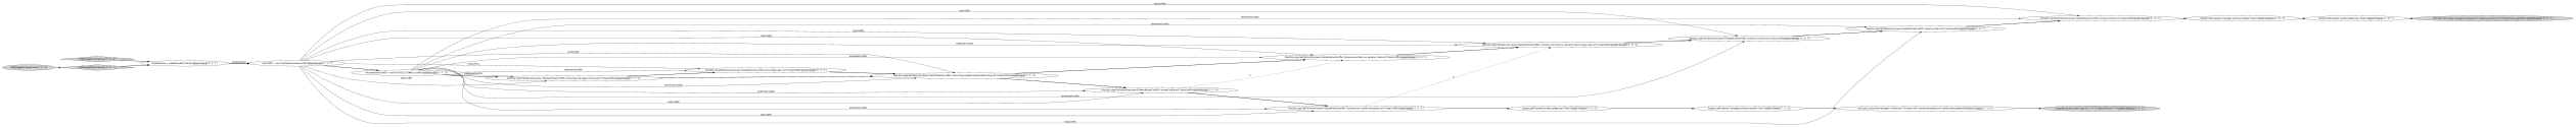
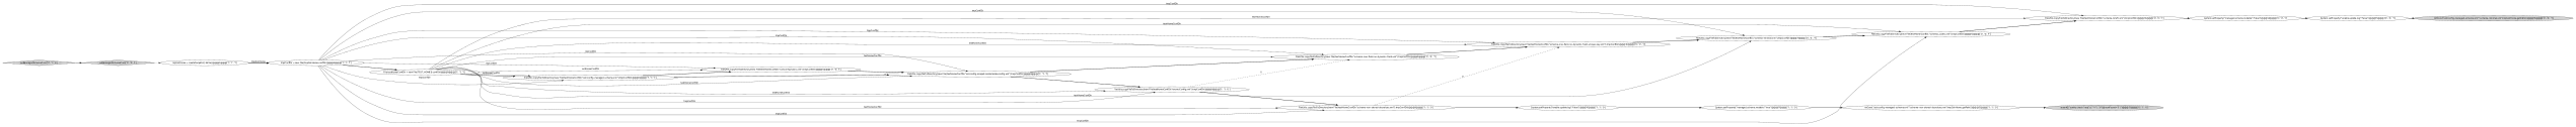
  digraph {
    fontname=Inter
    rankdir=LR
    node [fillcolor=white fontname=Inter shape=ellipse style=filled]
    edge [fontname=Inter style=bold]
    n1 [label="FileUtils.copyFileToDirectory(new File(testHomeConfDir,\"solrconfig.snippet.randomindexconfig.xml\"),tmpConfDir)@@@8@@@['1', '1', '1']"]
    n2 [label="FileUtils.copyFileToDirectory(new File(testHomeConfDir,\"enumsConfig.xml\"),tmpConfDir)@@@8@@@['1', '1', '0']"]
    n3 [label="FileUtils.copyFileToDirectory(new File(testHomeConfDir,\"schema-one-field-no-dynamic-field.xml\"),tmpConfDir)@@@9@@@['0', '0', '1']"]
    n4 [label="FileUtils.copyFileToDirectory(new File(testHomeConfDir,\"schema-non-stored-docvalues.xml\"),tmpConfDir)@@@9@@@['1', '1', '0']"]
    n5 [label="FileUtils.copyFileToDirectory(new File(testHomeConfDir,\"schema-one-field-no-dynamic-field-unique-key.xml\"),tmpConfDir)@@@10@@@['0', '0', '1']"]
    n6 [label="FileUtils.copyFileToDirectory(new File(testHomeConfDir,\"solrconfig-basic.xml\"),tmpConfDir)@@@7@@@['0', '0', '1']"]
    n7 [label="FileUtils.copyFileToDirectory(new File(testHomeConfDir,\"schema_codec.xml\"),tmpConfDir)@@@12@@@['0', '0', '1']"]
    n8 [label="FileUtils.copyFileToDirectory(new File(testHomeConfDir,\"schema-bm25.xml\"),tmpConfDir)@@@13@@@['0', '0', '1']"]
    n9 [label="System.setProperty(\"managed.schema.mutable\",\"false\")@@@14@@@['0', '0', '1']"]
    n10 [label="System.setProperty(\"managed.schema.mutable\",\"true\")@@@11@@@['1', '1', '0']"]
    n11 [label="initCore(\"solrconfig-managed-schema.xml\",\"schema-non-stored-docvalues.xml\",tmpSolrHome.getPath())@@@12@@@['1', '1', '0']"]
    n12 [fillcolor=lightgray label="assertQ(\"sanity check\",req(\"q\",\"*:*\"),\"//*(@numFound='0'(\")@@@13@@@['0', '1', '0']"]
    n13 [label="File testHomeConfDir = new File(TEST_HOME(),confDir)@@@5@@@['1', '1', '1']"]
    n14 [label="FileUtils.copyFileToDirectory(new File(testHomeConfDir,\"solrconfig-managed-schema.xml\"),tmpConfDir)@@@6@@@['1', '1', '1']"]
    n15 [label="FileUtils.copyFileToDirectory(new File(testHomeConfDir,\"schema-minimal.xml\"),tmpConfDir)@@@11@@@['0', '0', '1']"]
    n16 [label="System.setProperty(\"enable.update.log\",\"false\")@@@10@@@['1', '1', '0']"]
    n17 [label="System.setProperty(\"enable.update.log\",\"false\")@@@15@@@['0', '0', '1']"]
    n18 [fillcolor=lightgray label="initCore(\"solrconfig-managed-schema.xml\",\"schema-minimal.xml\",tmpSolrHome.getPath())@@@16@@@['0', '0', '1']"]
    n19 [label="tmpConfDir = new File(tmpSolrHome,confDir)@@@4@@@['1', '1', '1']"]
    n20 [label="tmpSolrHome = createTempDir().toFile()@@@3@@@['1', '1', '1']"]
-   n21 [fillcolor=lightgray label="initManagedSchemaCore['1', '0', '0']" shape=diamond]
-   n22 [fillcolor=lightgray label="initManagedSchemaCore['0', '1', '0']"]
+   n22 [fillcolor=lightgray label="initManagedSchemaCore['0', '1', '0']" shape=diamond]
    n23 [fillcolor=lightgray label="initManagedSchemaCore['0', '0', '1']" shape=diamond]
    n1 -> n2
    n1 -> n3
    n2 -> n3 [label=0 style=dashed]
    n2 -> n4
    n3 -> n5
    n4 -> n5 [label=0 style=dashed]
    n4 -> n16
    n5 -> n15
    n6 -> n1
    n7 -> n8
    n8 -> n9
    n9 -> n17
    n10 -> n11
    n11 -> n12
    n13 -> n1 [label=testHomeConfDir style=solid]
    n13 -> n2 [label=testHomeConfDir style=solid]
    n13 -> n3 [label=testHomeConfDir style=solid]
    n13 -> n4 [label=testHomeConfDir style=solid]
    n13 -> n5 [label=testHomeConfDir style=solid]
    n13 -> n6 [label=testHomeConfDir style=solid]
    n13 -> n7 [label=testHomeConfDir style=solid]
    n13 -> n8 [label=testHomeConfDir style=solid]
    n13 -> n14 [label=testHomeConfDir style=solid]
    n13 -> n14
    n13 -> n15 [label=testHomeConfDir style=solid]
    n14 -> n1
    n14 -> n6
    n15 -> n7
    n16 -> n10
    n17 -> n18
    n19 -> n1 [label=tmpConfDir style=solid]
    n19 -> n2 [label=tmpConfDir style=solid]
    n19 -> n3 [label=tmpConfDir style=solid]
    n19 -> n4 [label=tmpConfDir style=solid]
    n19 -> n5 [label=tmpConfDir style=solid]
    n19 -> n6 [label=tmpConfDir style=solid]
    n19 -> n7 [label=tmpConfDir style=solid]
    n19 -> n8 [label=tmpConfDir style=solid]
    n19 -> n13
    n19 -> n14 [label=tmpConfDir style=solid]
    n19 -> n15 [label=tmpConfDir style=solid]
    n20 -> n19 [label=tmpSolrHome style=solid]
    n20 -> n19
-   n21 -> n20
    n22 -> n23
-   n23 -> n20
+   n23 -> n20 [style=dashed]
  }
